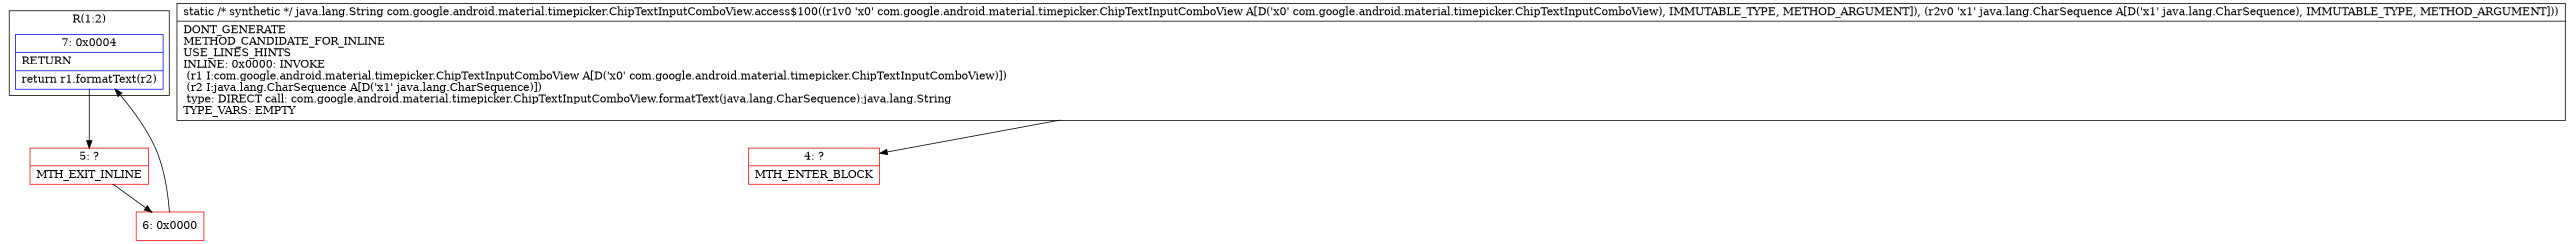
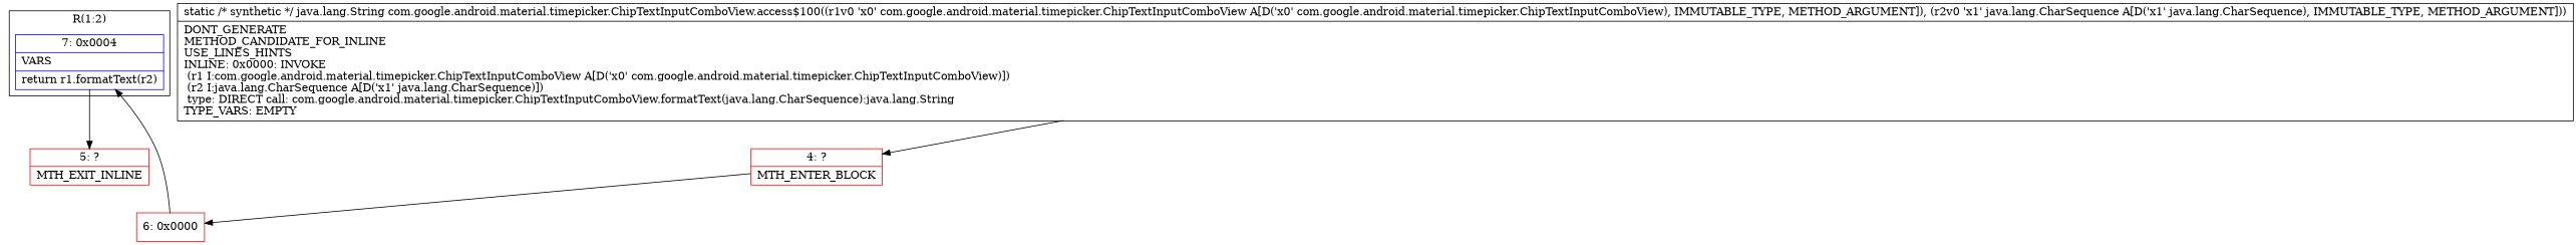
  digraph {
    node [color=red shape=record]
-   n1 [color=blue label="{7\:\ 0x0004|RETURN\l|return r1.formatText(r2)\l}"]
+   n1 [color=blue label="{7\:\ 0x0004|VARS\l|return r1.formatText(r2)\l}"]
    n2 [label="{5\:\ ?|MTH_EXIT_INLINE\l}"]
    n3 [label="{4\:\ ?|MTH_ENTER_BLOCK\l}"]
    n4 [label="{6\:\ 0x0000}"]
    n5 [label="{static \/* synthetic *\/ java.lang.String com.google.android.material.timepicker.ChipTextInputComboView.access$100((r1v0 'x0' com.google.android.material.timepicker.ChipTextInputComboView A[D('x0' com.google.android.material.timepicker.ChipTextInputComboView), IMMUTABLE_TYPE, METHOD_ARGUMENT]), (r2v0 'x1' java.lang.CharSequence A[D('x1' java.lang.CharSequence), IMMUTABLE_TYPE, METHOD_ARGUMENT]))  | DONT_GENERATE\lMETHOD_CANDIDATE_FOR_INLINE\lUSE_LINES_HINTS\lINLINE: 0x0000: INVOKE  \l  (r1 I:com.google.android.material.timepicker.ChipTextInputComboView A[D('x0' com.google.android.material.timepicker.ChipTextInputComboView)])\l  (r2 I:java.lang.CharSequence A[D('x1' java.lang.CharSequence)])\l type: DIRECT call: com.google.android.material.timepicker.ChipTextInputComboView.formatText(java.lang.CharSequence):java.lang.String\lTYPE_VARS: EMPTY\l}" color=""]
    subgraph cluster_1 {
      label="R(1:2)"
      n1
    }
    n1 -> n2
-   n2 -> n4
+   n3 -> n4
    n4 -> n1
    n5 -> n3
  }
